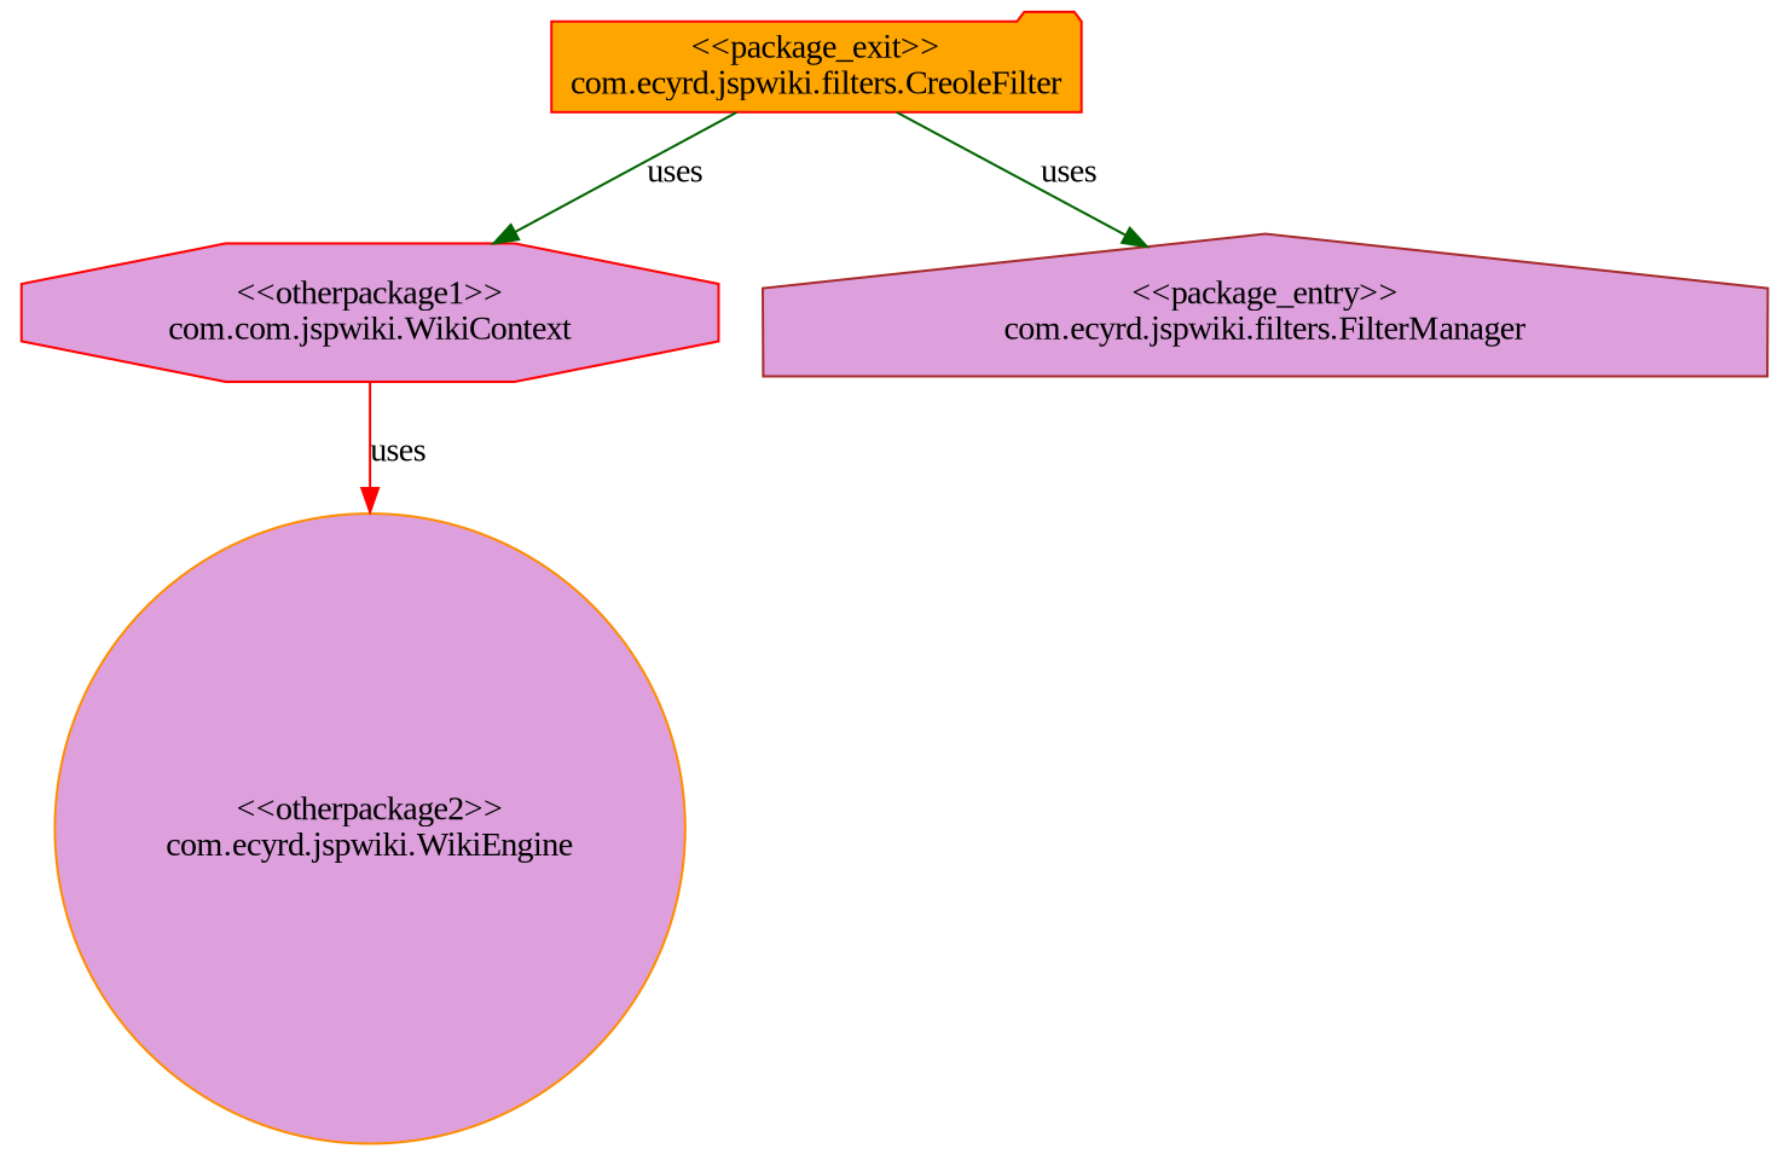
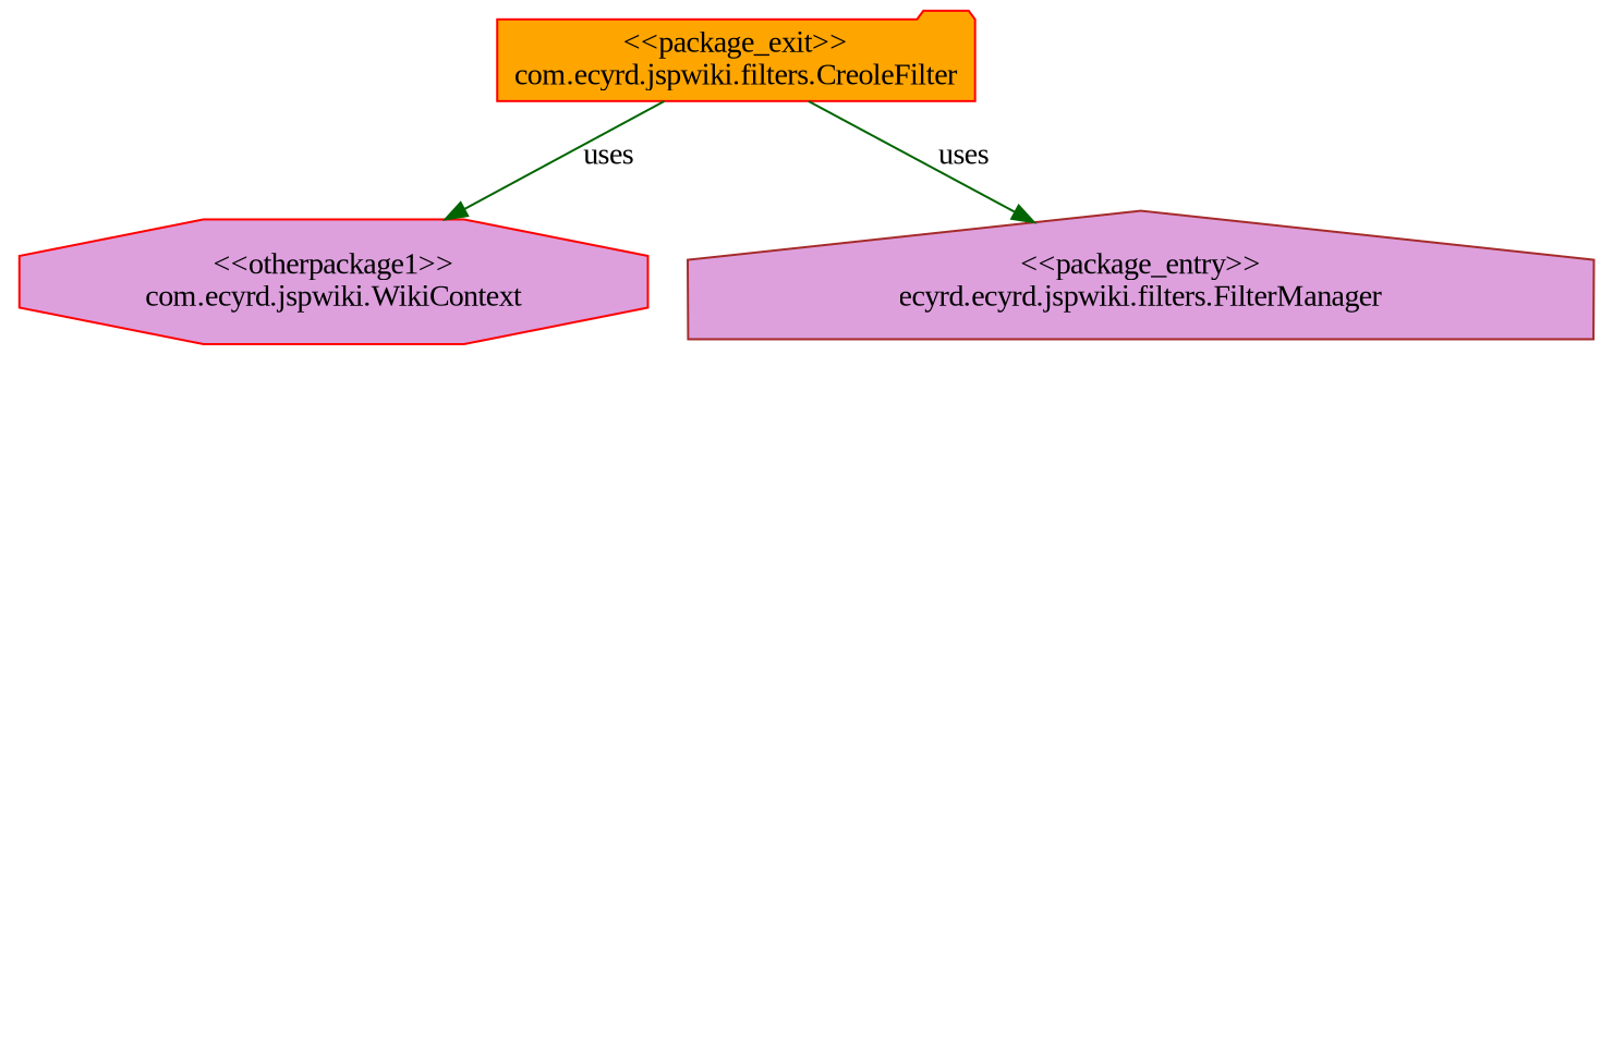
  digraph {
    fontname="Liberation Serif"
    node [color=red fillcolor=plum fontname="Liberation Serif" style=filled]
    edge [color=darkgreen fontname="Liberation Serif"]
    n1 [fillcolor=orange label="<<package_exit>>\ncom.ecyrd.jspwiki.filters.CreoleFilter" shape=folder]
-   n2 [label="<<otherpackage1>>\ncom.com.jspwiki.WikiContext" shape=octagon]
-   n3 [color=brown label="<<package_entry>>\ncom.ecyrd.jspwiki.filters.FilterManager" shape=house]
-   n4 [color=darkorange label="<<otherpackage2>>\ncom.ecyrd.jspwiki.WikiEngine" shape=circle]
+   n2 [label="<<otherpackage1>>\ncom.ecyrd.jspwiki.WikiContext" shape=octagon]
+   n3 [color=brown label="<<package_entry>>\necyrd.ecyrd.jspwiki.filters.FilterManager" shape=house]
    n1 -> n2 [label=uses]
    n1 -> n3 [label=uses]
-   n2 -> n4 [color=red label=uses]
  }
